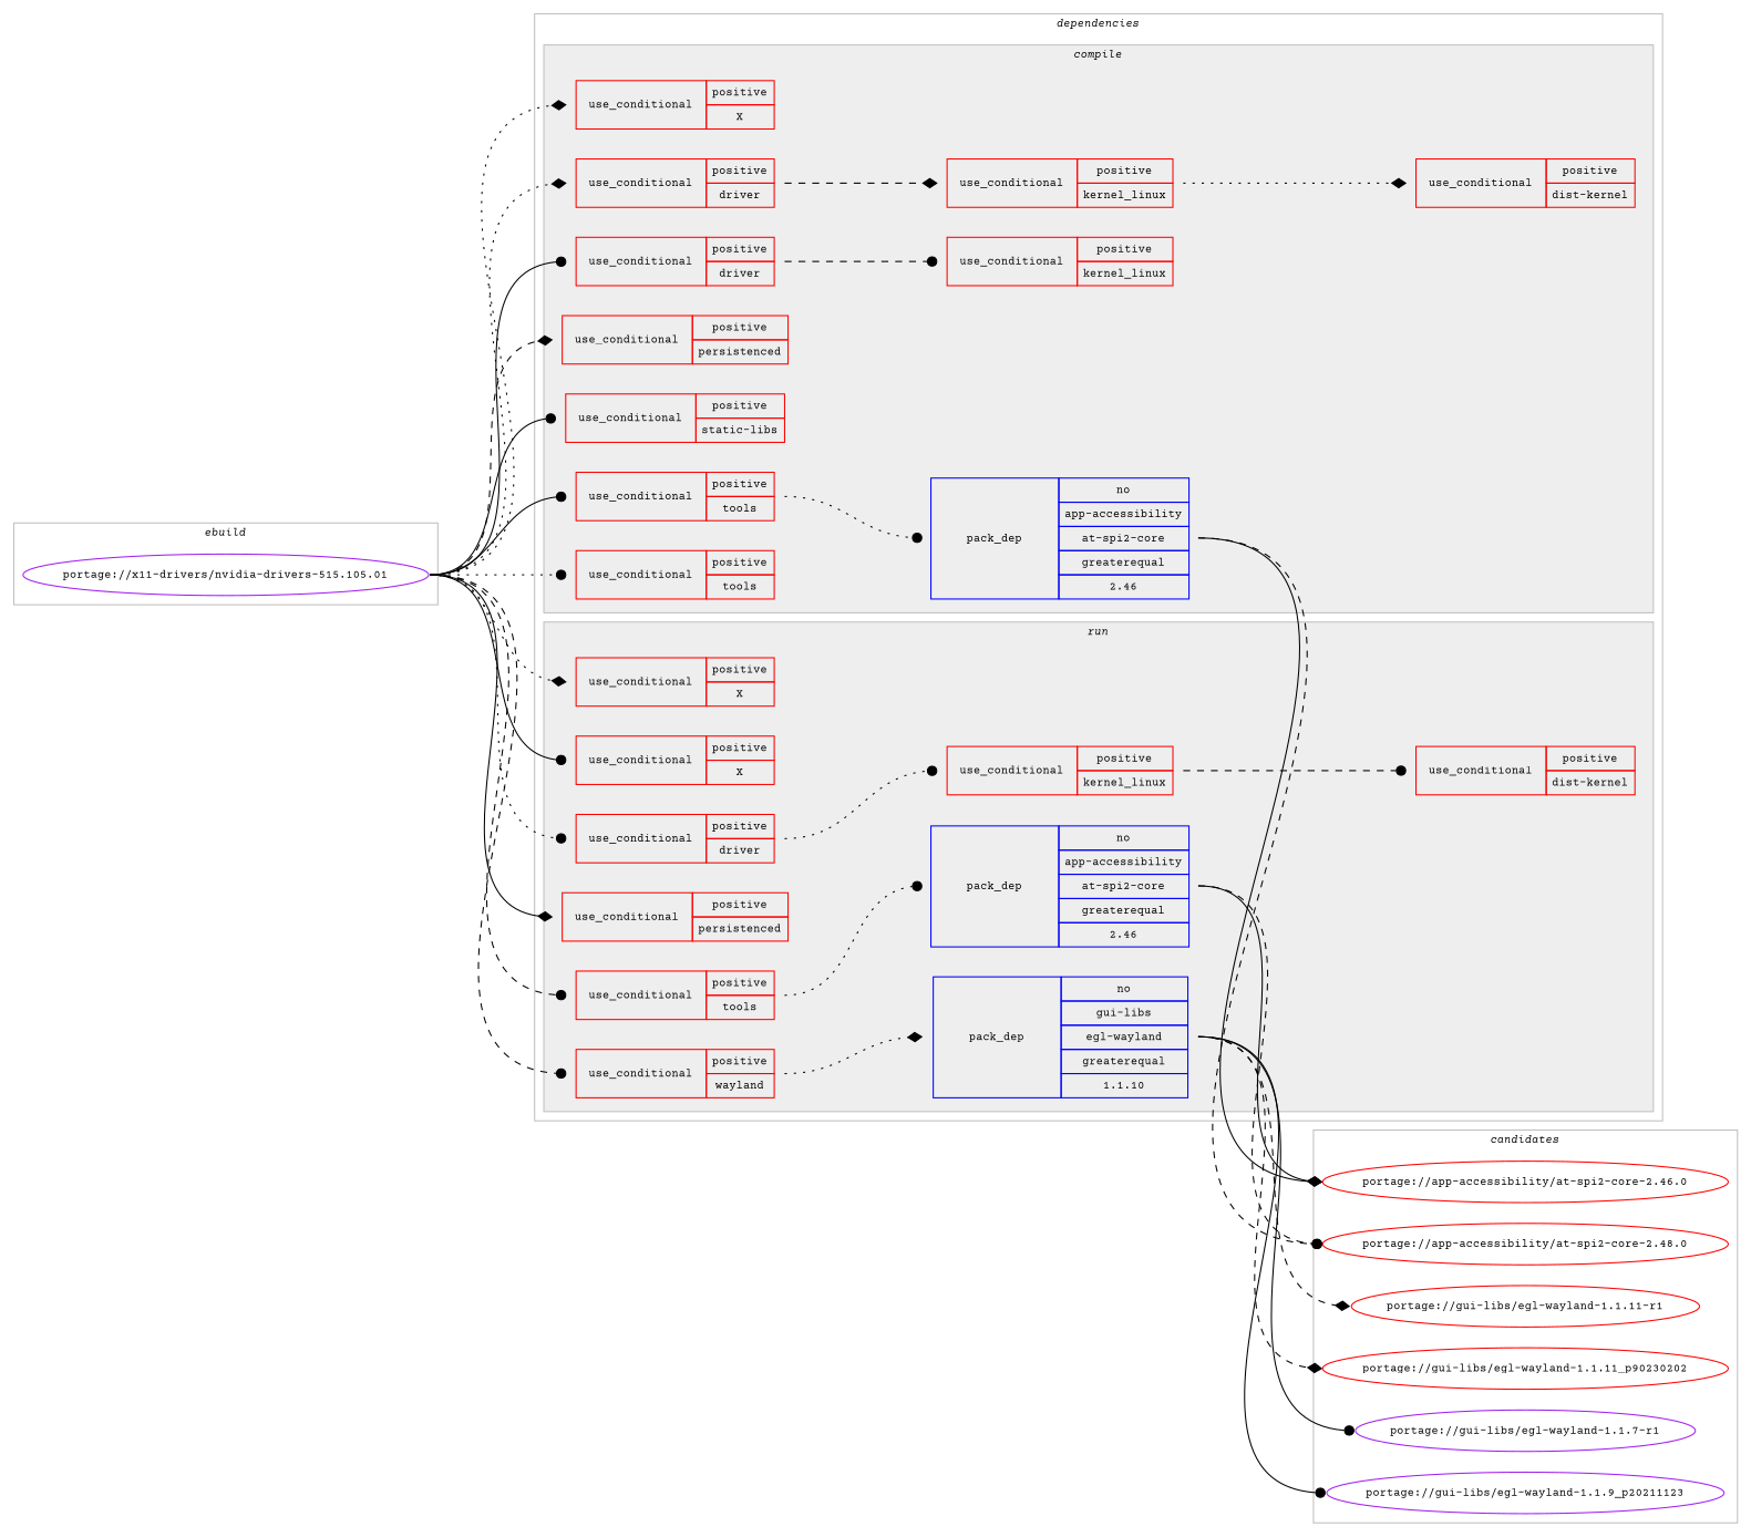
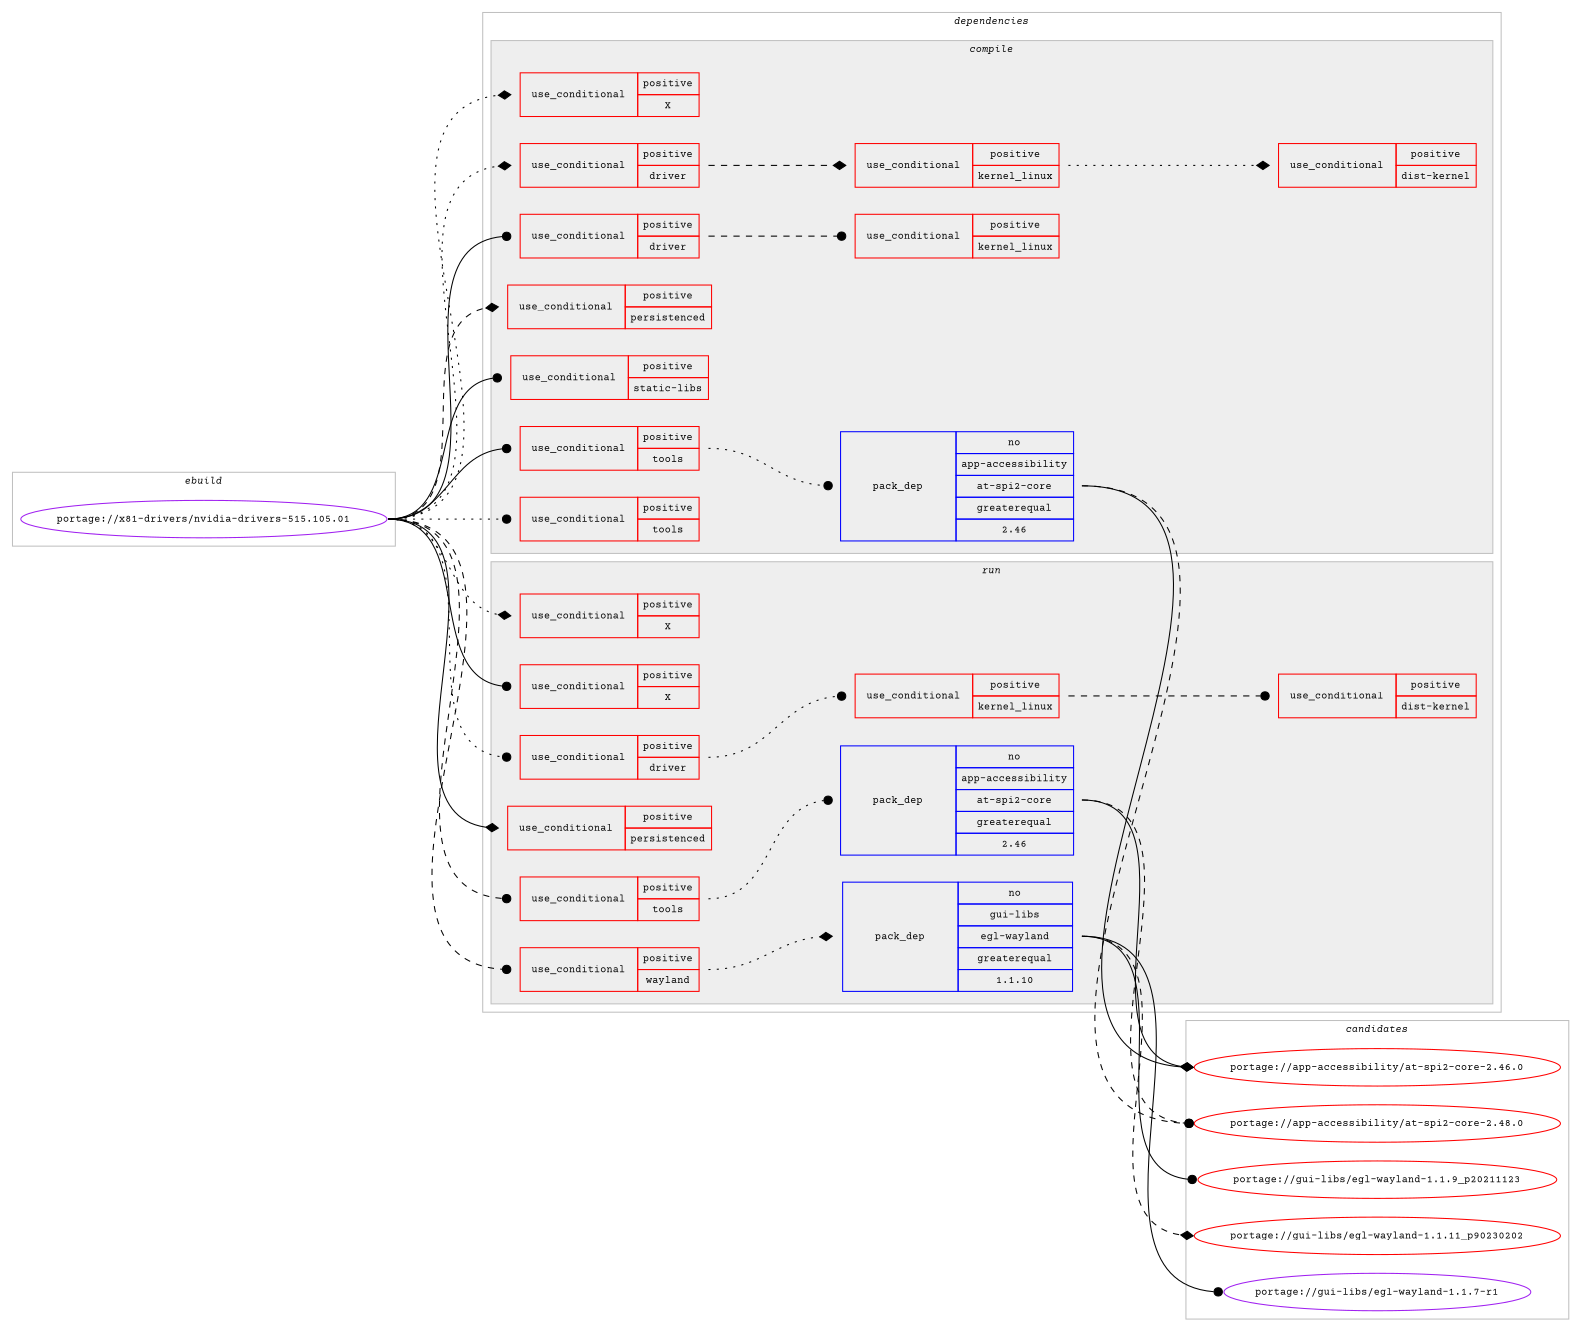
  digraph {
    compound=true
    concentrate=true
    fontname="Courier Prime"
    fontsize=10
    newrank=true
    rankdir=LR
    ranksep=1.5
    node [color=red fontname="Courier Prime" fontsize=10 shape=none]
    edge [arrowhead=dot fontname="Courier Prime" headport=w style=dotted tailport=e weight=20]
-   n1 [color=purple label="portage://x11-drivers/nvidia-drivers-515.105.01" width=4 shape=""]
+   n1 [color=purple label="portage://x81-drivers/nvidia-drivers-515.105.01" width=4 shape=""]
    n2 [label=<<TABLE BORDER="0" CELLBORDER="1" CELLSPACING="0" CELLPADDING="4"><TR><TD ROWSPAN="3" CELLPADDING="10">use_conditional</TD></TR><TR><TD>positive</TD></TR><TR><TD>X</TD></TR></TABLE>>]
    n3 [label=<<TABLE BORDER="0" CELLBORDER="1" CELLSPACING="0" CELLPADDING="4"><TR><TD ROWSPAN="3" CELLPADDING="10">use_conditional</TD></TR><TR><TD>positive</TD></TR><TR><TD>dist-kernel</TD></TR></TABLE>>]
    n4 [label=<<TABLE BORDER="0" CELLBORDER="1" CELLSPACING="0" CELLPADDING="4"><TR><TD ROWSPAN="3" CELLPADDING="10">use_conditional</TD></TR><TR><TD>positive</TD></TR><TR><TD>kernel_linux</TD></TR></TABLE>>]
    n5 [label=<<TABLE BORDER="0" CELLBORDER="1" CELLSPACING="0" CELLPADDING="4"><TR><TD ROWSPAN="3" CELLPADDING="10">use_conditional</TD></TR><TR><TD>positive</TD></TR><TR><TD>driver</TD></TR></TABLE>>]
    n6 [label=<<TABLE BORDER="0" CELLBORDER="1" CELLSPACING="0" CELLPADDING="4"><TR><TD ROWSPAN="3" CELLPADDING="10">use_conditional</TD></TR><TR><TD>positive</TD></TR><TR><TD>kernel_linux</TD></TR></TABLE>>]
    n7 [label=<<TABLE BORDER="0" CELLBORDER="1" CELLSPACING="0" CELLPADDING="4"><TR><TD ROWSPAN="3" CELLPADDING="10">use_conditional</TD></TR><TR><TD>positive</TD></TR><TR><TD>driver</TD></TR></TABLE>>]
    n8 [label=<<TABLE BORDER="0" CELLBORDER="1" CELLSPACING="0" CELLPADDING="4"><TR><TD ROWSPAN="3" CELLPADDING="10">use_conditional</TD></TR><TR><TD>positive</TD></TR><TR><TD>persistenced</TD></TR></TABLE>>]
    n9 [label=<<TABLE BORDER="0" CELLBORDER="1" CELLSPACING="0" CELLPADDING="4"><TR><TD ROWSPAN="3" CELLPADDING="10">use_conditional</TD></TR><TR><TD>positive</TD></TR><TR><TD>static-libs</TD></TR></TABLE>>]
    n10 [color=blue label=<<TABLE BORDER="0" CELLBORDER="1" CELLSPACING="0" CELLPADDING="4" WIDTH="220"><TR><TD ROWSPAN="6" CELLPADDING="30">pack_dep</TD></TR><TR><TD WIDTH="110">no</TD></TR><TR><TD>app-accessibility</TD></TR><TR><TD>at-spi2-core</TD></TR><TR><TD>greaterequal</TD></TR><TR><TD>2.46</TD></TR></TABLE>>]
    n11 [label=<<TABLE BORDER="0" CELLBORDER="1" CELLSPACING="0" CELLPADDING="4"><TR><TD ROWSPAN="3" CELLPADDING="10">use_conditional</TD></TR><TR><TD>positive</TD></TR><TR><TD>tools</TD></TR></TABLE>>]
    n12 [label=<<TABLE BORDER="0" CELLBORDER="1" CELLSPACING="0" CELLPADDING="4"><TR><TD ROWSPAN="3" CELLPADDING="10">use_conditional</TD></TR><TR><TD>positive</TD></TR><TR><TD>tools</TD></TR></TABLE>>]
    n13 [label=<<TABLE BORDER="0" CELLBORDER="1" CELLSPACING="0" CELLPADDING="4"><TR><TD ROWSPAN="3" CELLPADDING="10">use_conditional</TD></TR><TR><TD>positive</TD></TR><TR><TD>X</TD></TR></TABLE>>]
    n14 [label=<<TABLE BORDER="0" CELLBORDER="1" CELLSPACING="0" CELLPADDING="4"><TR><TD ROWSPAN="3" CELLPADDING="10">use_conditional</TD></TR><TR><TD>positive</TD></TR><TR><TD>X</TD></TR></TABLE>>]
    n15 [label=<<TABLE BORDER="0" CELLBORDER="1" CELLSPACING="0" CELLPADDING="4"><TR><TD ROWSPAN="3" CELLPADDING="10">use_conditional</TD></TR><TR><TD>positive</TD></TR><TR><TD>dist-kernel</TD></TR></TABLE>>]
    n16 [label=<<TABLE BORDER="0" CELLBORDER="1" CELLSPACING="0" CELLPADDING="4"><TR><TD ROWSPAN="3" CELLPADDING="10">use_conditional</TD></TR><TR><TD>positive</TD></TR><TR><TD>kernel_linux</TD></TR></TABLE>>]
    n17 [label=<<TABLE BORDER="0" CELLBORDER="1" CELLSPACING="0" CELLPADDING="4"><TR><TD ROWSPAN="3" CELLPADDING="10">use_conditional</TD></TR><TR><TD>positive</TD></TR><TR><TD>driver</TD></TR></TABLE>>]
    n18 [label=<<TABLE BORDER="0" CELLBORDER="1" CELLSPACING="0" CELLPADDING="4"><TR><TD ROWSPAN="3" CELLPADDING="10">use_conditional</TD></TR><TR><TD>positive</TD></TR><TR><TD>persistenced</TD></TR></TABLE>>]
    n19 [color=blue label=<<TABLE BORDER="0" CELLBORDER="1" CELLSPACING="0" CELLPADDING="4" WIDTH="220"><TR><TD ROWSPAN="6" CELLPADDING="30">pack_dep</TD></TR><TR><TD WIDTH="110">no</TD></TR><TR><TD>app-accessibility</TD></TR><TR><TD>at-spi2-core</TD></TR><TR><TD>greaterequal</TD></TR><TR><TD>2.46</TD></TR></TABLE>>]
    n20 [label=<<TABLE BORDER="0" CELLBORDER="1" CELLSPACING="0" CELLPADDING="4"><TR><TD ROWSPAN="3" CELLPADDING="10">use_conditional</TD></TR><TR><TD>positive</TD></TR><TR><TD>tools</TD></TR></TABLE>>]
    n21 [color=blue label=<<TABLE BORDER="0" CELLBORDER="1" CELLSPACING="0" CELLPADDING="4" WIDTH="220"><TR><TD ROWSPAN="6" CELLPADDING="30">pack_dep</TD></TR><TR><TD WIDTH="110">no</TD></TR><TR><TD>gui-libs</TD></TR><TR><TD>egl-wayland</TD></TR><TR><TD>greaterequal</TD></TR><TR><TD>1.1.10</TD></TR></TABLE>>]
    n22 [label=<<TABLE BORDER="0" CELLBORDER="1" CELLSPACING="0" CELLPADDING="4"><TR><TD ROWSPAN="3" CELLPADDING="10">use_conditional</TD></TR><TR><TD>positive</TD></TR><TR><TD>wayland</TD></TR></TABLE>>]
    n23 [label="portage://app-accessibility/at-spi2-core-2.46.0" width=4 shape=""]
    n24 [label="portage://app-accessibility/at-spi2-core-2.48.0" width=4 shape=""]
-   n25 [label="portage://gui-libs/egl-wayland-1.1.11-r1" width=4 shape=""]
    n26 [label="portage://gui-libs/egl-wayland-1.1.11_p90230202" width=4 shape=""]
    n27 [color=purple label="portage://gui-libs/egl-wayland-1.1.7-r1" width=4 shape=""]
-   n28 [color=purple label="portage://gui-libs/egl-wayland-1.1.9_p20211123" width=4 shape=""]
+   n28 [label="portage://gui-libs/egl-wayland-1.1.9_p20211123" width=4 shape=""]
    subgraph cluster_1 {
      color=gray
      label=<<i>ebuild</i>>
      rank=same
      n1
    }
    subgraph cluster_2 {
      color=gray
      label=<<i>dependencies</i>>
      subgraph cluster_3 {
        color=gray
        fillcolor="#eeeeee"
        label=<<i>compile</i>>
        style=filled
        subgraph sub_4 {
          color=gray
          fillcolor="#eeeeee"
          label=<<i>compile</i>>
          style=filled
          n2
        }
        subgraph sub_5 {
          color=gray
          fillcolor="#eeeeee"
          label=<<i>compile</i>>
          style=filled
          n5
          subgraph sub_6 {
            color=gray
            fillcolor="#eeeeee"
            label=<<i>compile</i>>
            style=filled
            n4
            subgraph sub_7 {
              color=gray
              fillcolor="#eeeeee"
              label=<<i>compile</i>>
              style=filled
              n3
            }
          }
        }
        subgraph sub_8 {
          color=gray
          fillcolor="#eeeeee"
          label=<<i>compile</i>>
          style=filled
          n7
          subgraph sub_9 {
            color=gray
            fillcolor="#eeeeee"
            label=<<i>compile</i>>
            style=filled
            n6
          }
        }
        subgraph sub_10 {
          color=gray
          fillcolor="#eeeeee"
          label=<<i>compile</i>>
          style=filled
          n8
        }
        subgraph sub_11 {
          color=gray
          fillcolor="#eeeeee"
          label=<<i>compile</i>>
          style=filled
          n9
        }
        subgraph sub_12 {
          color=gray
          fillcolor="#eeeeee"
          label=<<i>compile</i>>
          style=filled
          n11
          subgraph sub_13 {
            color=gray
            fillcolor="#eeeeee"
            label=<<i>compile</i>>
            style=filled
            n10
          }
        }
        subgraph sub_14 {
          color=gray
          fillcolor="#eeeeee"
          label=<<i>compile</i>>
          style=filled
          n12
        }
      }
      subgraph cluster_15 {
        color=gray
        fillcolor="#eeeeee"
        label=<<i>run</i>>
        style=filled
        subgraph sub_16 {
          color=gray
          fillcolor="#eeeeee"
          label=<<i>run</i>>
          style=filled
          n13
        }
        subgraph sub_17 {
          color=gray
          fillcolor="#eeeeee"
          label=<<i>run</i>>
          style=filled
          n14
        }
        subgraph sub_18 {
          color=gray
          fillcolor="#eeeeee"
          label=<<i>run</i>>
          style=filled
          n17
          subgraph sub_19 {
            color=gray
            fillcolor="#eeeeee"
            label=<<i>run</i>>
            style=filled
            n16
            subgraph sub_20 {
              color=gray
              fillcolor="#eeeeee"
              label=<<i>run</i>>
              style=filled
              n15
            }
          }
        }
        subgraph sub_21 {
          color=gray
          fillcolor="#eeeeee"
          label=<<i>run</i>>
          style=filled
          n18
        }
        subgraph sub_22 {
          color=gray
          fillcolor="#eeeeee"
          label=<<i>run</i>>
          style=filled
          n20
          subgraph sub_23 {
            color=gray
            fillcolor="#eeeeee"
            label=<<i>run</i>>
            style=filled
            n19
          }
        }
        subgraph sub_24 {
          color=gray
          fillcolor="#eeeeee"
          label=<<i>run</i>>
          style=filled
          n22
          subgraph sub_25 {
            color=gray
            fillcolor="#eeeeee"
            label=<<i>run</i>>
            style=filled
            n21
          }
        }
      }
      subgraph cluster_26 {
        color=gray
        fillcolor="#eeeeee"
        label=<<i>compile and run</i>>
        style=filled
      }
    }
    subgraph cluster_27 {
      color=gray
      label=<<i>candidates</i>>
      rank=same
      subgraph sub_28 {
        color=black
        label=<<i>candidates</i>>
        nodesep=1
        rank=same
        n23
        n24
      }
      subgraph sub_29 {
        color=black
        label=<<i>candidates</i>>
        nodesep=1
        rank=same
        n23
        n24
      }
      subgraph sub_30 {
        color=black
        label=<<i>candidates</i>>
        nodesep=1
        rank=same
-       n25
        n26
        n27
        n28
      }
    }
    n1 -> n2 [arrowhead=diamond]
    n1 -> n5 [arrowhead=diamond]
    n1 -> n7 [style=solid]
    n1 -> n8 [arrowhead=diamond style=dashed]
    n1 -> n9 [style=solid]
    n1 -> n11 [style=solid]
    n1 -> n12
    n1 -> n13 [arrowhead=diamond]
    n1 -> n14 [style=solid]
    n1 -> n17
    n1 -> n18 [arrowhead=diamond style=solid]
    n1 -> n20 [style=dashed]
    n1 -> n22 [style=dashed]
    n4 -> n3 [arrowhead=diamond]
    n5 -> n4 [arrowhead=diamond style=dashed]
    n7 -> n6 [style=dashed]
    n10 -> n23 [arrowhead=diamond style=solid weight=100]
    n10 -> n24 [style=dashed weight=100]
    n11 -> n10
    n16 -> n15 [style=dashed]
    n17 -> n16
    n19 -> n23 [arrowhead=diamond style=solid weight=100]
    n19 -> n24 [style=dashed weight=100]
    n20 -> n19
-   n21 -> n25 [arrowhead=diamond style=dashed weight=100]
    n21 -> n26 [arrowhead=diamond style=dashed weight=100]
    n21 -> n27 [style=solid weight=100]
    n21 -> n28 [style=solid weight=100]
    n22 -> n21 [arrowhead=diamond]
  }
